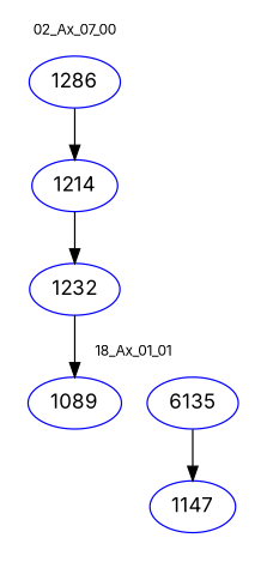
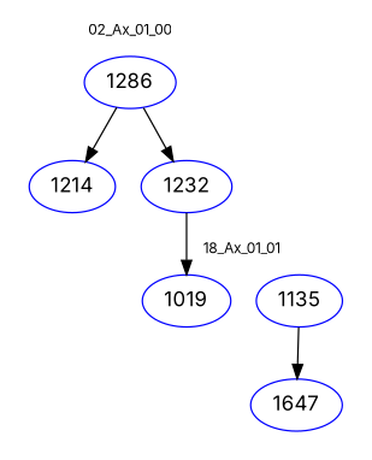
  digraph {
    fontname=Inter
    node [color=blue fontname=Inter]
    edge [color=black fontname=Inter]
    n1 [label=1286]
    n2 [label=1214]
    n3 [label=1232]
-   n4 [label=6135]
-   n5 [label=1089]
-   n6 [label=1147]
+   n4 [label=1135]
+   n5 [label=1019]
+   n6 [label=1647]
    subgraph cluster_1 {
      color=white
      fontsize=10
-     label="02_Ax_07_00"
+     label="02_Ax_01_00"
      n1
      n2
      n3
    }
    subgraph cluster_2 {
      color=white
      fontsize=10
      label="18_Ax_01_01"
      n4
      n5
      n6
    }
    n1 -> n2
-   n2 -> n3
+   n1 -> n3
    n3 -> n5
    n4 -> n6
  }
